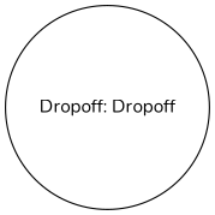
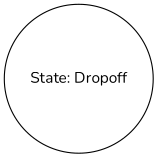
  digraph {
    fontname=Nunito
-   n1 [label="Dropoff: Dropoff" color=black shape=circle fontname=Nunito]
+   n1 [label="State: Dropoff" color=black shape=circle fontname=Nunito]
  }
